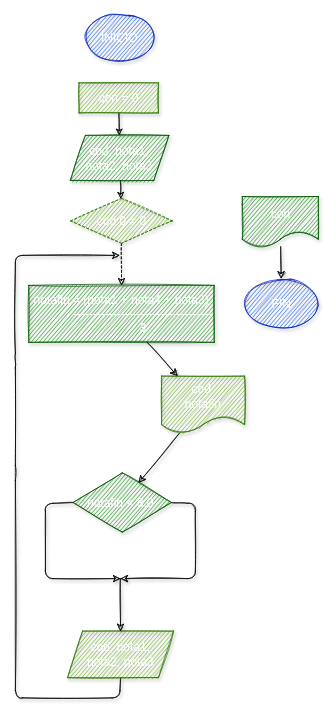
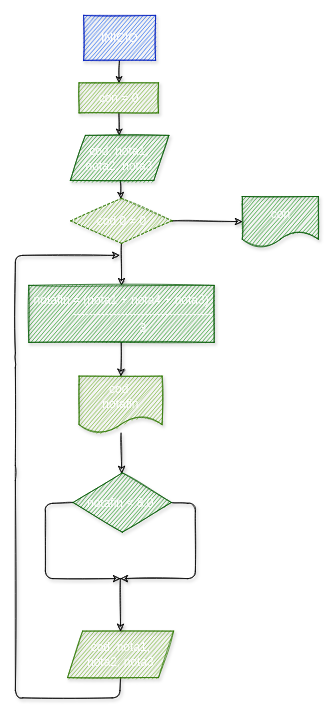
  <mxCell id="0" />
  <mxCell id="1" parent="0" />
- <mxCell id="3" value="&lt;font style=&quot;font-size: 16px;&quot;&gt;INICIO&lt;/font&gt;" style="ellipse;whiteSpace=wrap;html=1;sketch=1;shadow=1;fillColor=#0050ef;fontColor=#ffffff;strokeColor=#001DBC;fontSize=16;" parent="1" vertex="1"><mxGeometry x="111" width="96" height="60" as="geometry" y="20" /></mxCell>
+ <mxCell id="2" value="" style="edgeStyle=none;html=1;sketch=1;shadow=1;fontSize=16;" parent="1" source="3" target="5" edge="1"><mxGeometry relative="1" as="geometry" /></mxCell>
+ <mxCell id="3" value="&lt;font style=&quot;font-size: 16px;&quot;&gt;INICIO&lt;/font&gt;" style="whiteSpace=wrap;html=1;sketch=1;shadow=1;fillColor=#0050ef;fontColor=#ffffff;strokeColor=#001DBC;fontSize=16;rounded=0;" parent="1" vertex="1"><mxGeometry x="111" width="96" height="60" as="geometry" y="20" /></mxCell>
  <mxCell id="4" value="" style="edgeStyle=none;html=1;sketch=1;shadow=1;fontSize=16;" parent="1" source="5" target="7" edge="1"><mxGeometry relative="1" as="geometry" /></mxCell>
  <mxCell id="5" value="con = 0" style="whiteSpace=wrap;html=1;sketch=1;shadow=1;fillColor=#60a917;fontColor=#ffffff;strokeColor=#2D7600;fontSize=16;" parent="1" vertex="1"><mxGeometry x="104.88" y="110" width="106" height="40" as="geometry" /></mxCell>
  <mxCell id="6" value="" style="edgeStyle=none;html=1;sketch=1;shadow=1;fontSize=16;" parent="1" source="7" target="10" edge="1"><mxGeometry relative="1" as="geometry" /></mxCell>
  <mxCell id="7" value="cod, nota1,&lt;br style=&quot;font-size: 16px;&quot;&gt;nota2, nota3" style="shape=parallelogram;perimeter=parallelogramPerimeter;whiteSpace=wrap;html=1;fixedSize=1;sketch=1;shadow=1;fillColor=#008a00;fontColor=#ffffff;strokeColor=#005700;fontSize=16;" parent="1" vertex="1"><mxGeometry x="93.38" y="180" width="131.25" height="60" as="geometry" /></mxCell>
- <mxCell id="8" value="" style="edgeStyle=none;html=1;fontColor=#F0F0F0;endSize=7;sketch=1;shadow=1;fontSize=16;dashed=1;" parent="1" source="10" target="15" edge="1"><mxGeometry relative="1" as="geometry" /></mxCell>
+ <mxCell id="8" value="" style="edgeStyle=none;html=1;fontColor=#F0F0F0;endSize=7;sketch=1;shadow=1;fontSize=16;" parent="1" source="10" target="15" edge="1"><mxGeometry relative="1" as="geometry" /></mxCell>
+ <mxCell id="9" style="edgeStyle=none;html=1;exitX=1;exitY=0.5;exitDx=0;exitDy=0;entryX=0;entryY=0.5;entryDx=0;entryDy=0;fontColor=#F0F0F0;endSize=7;sketch=1;shadow=1;fontSize=16;" parent="1" source="10" target="12" edge="1"><mxGeometry relative="1" as="geometry" /></mxCell>
  <mxCell id="10" value="cod 0&amp;nbsp;&lt;span style=&quot;font-family: arial, sans-serif; font-size: 16px; text-align: left;&quot;&gt;≠ 0&lt;/span&gt;" style="rhombus;whiteSpace=wrap;html=1;sketch=1;shadow=1;fillColor=#60a917;fontColor=#ffffff;strokeColor=#2D7600;fontSize=16;dashed=1;" parent="1" vertex="1"><mxGeometry x="93.75" y="264" width="135.5" height="60" as="geometry" /></mxCell>
- <mxCell id="11" value="" style="edgeStyle=none;html=1;fontColor=#F0F0F0;endSize=7;sketch=1;shadow=1;fontSize=16;" parent="1" source="12" target="13" edge="1"><mxGeometry relative="1" as="geometry" /></mxCell>
  <mxCell id="12" value="con" style="shape=document;whiteSpace=wrap;html=1;boundedLbl=1;sketch=1;shadow=1;fillColor=#008a00;fontColor=#ffffff;strokeColor=#005700;fontSize=16;" parent="1" vertex="1"><mxGeometry x="322.5" y="261.5" width="101.5" height="67" as="geometry" /></mxCell>
- <mxCell id="13" value="FIN" style="ellipse;whiteSpace=wrap;html=1;sketch=1;shadow=1;fillColor=#0050ef;fontColor=#ffffff;strokeColor=#001DBC;fontSize=16;" parent="1" vertex="1"><mxGeometry x="324" y="371" width="101.5" height="67" as="geometry" /></mxCell>
  <mxCell id="14" value="" style="edgeStyle=none;html=1;fontColor=#F0F0F0;endSize=7;sketch=1;shadow=1;fontSize=16;" parent="1" source="15" target="17" edge="1"><mxGeometry relative="1" as="geometry" /></mxCell>
  <mxCell id="15" value="notafin = (nota1 + nota4 + nota3)&lt;br style=&quot;font-size: 16px;&quot;&gt;&amp;nbsp; &amp;nbsp; &amp;nbsp; &amp;nbsp; &amp;nbsp; &amp;nbsp; &amp;nbsp;-----------------------------------&lt;br style=&quot;font-size: 16px;&quot;&gt;&amp;nbsp; &amp;nbsp; &amp;nbsp; &amp;nbsp; &amp;nbsp; &amp;nbsp; &amp;nbsp;3" style="whiteSpace=wrap;html=1;sketch=1;shadow=1;fillColor=#008a00;fontColor=#ffffff;strokeColor=#005700;fontSize=16;" parent="1" vertex="1"><mxGeometry x="38" y="380" width="247" height="76" as="geometry" /></mxCell>
  <mxCell id="16" value="" style="edgeStyle=none;html=1;fontColor=#F0F0F0;endSize=7;sketch=1;shadow=1;fontSize=16;" parent="1" source="17" target="20" edge="1"><mxGeometry relative="1" as="geometry" /></mxCell>
- <mxCell id="17" value="cod&amp;nbsp;&lt;br style=&quot;font-size: 16px;&quot;&gt;notafin" style="shape=document;whiteSpace=wrap;html=1;boundedLbl=1;sketch=1;shadow=1;fillColor=#60a917;fontColor=#ffffff;strokeColor=#2D7600;fontSize=16;" parent="1" vertex="1"><mxGeometry x="214.88" y="501" width="110.75" height="76" as="geometry" /></mxCell>
+ <mxCell id="17" value="cod&amp;nbsp;&lt;br style=&quot;font-size: 16px;&quot;&gt;notafin" style="shape=document;whiteSpace=wrap;html=1;boundedLbl=1;sketch=1;shadow=1;fillColor=#60a917;fontColor=#ffffff;strokeColor=#2D7600;fontSize=16;" parent="1" vertex="1"><mxGeometry x="104.88" y="501" width="110.75" height="76" as="geometry" /></mxCell>
  <mxCell id="18" value="" style="edgeStyle=none;html=1;fontColor=#F0F0F0;endSize=7;exitX=0;exitY=0.5;exitDx=0;exitDy=0;sketch=1;shadow=1;fontSize=16;" parent="1" source="20" edge="1"><mxGeometry relative="1" as="geometry"><mxPoint x="160" y="771" as="targetPoint" /><Array as="points"><mxPoint x="60" y="671" /><mxPoint x="60" y="771" /></Array></mxGeometry></mxCell>
  <mxCell id="19" style="edgeStyle=none;html=1;exitX=1;exitY=0.5;exitDx=0;exitDy=0;fontColor=#F0F0F0;endSize=7;sketch=1;shadow=1;fontSize=16;" parent="1" source="20" edge="1"><mxGeometry relative="1" as="geometry"><mxPoint x="220" y="671" as="sourcePoint" /><mxPoint x="160" y="771" as="targetPoint" /><Array as="points"><mxPoint x="260" y="671" /><mxPoint x="260" y="771" /></Array></mxGeometry></mxCell>
  <mxCell id="20" value="notafin &amp;lt; 8.0&amp;nbsp;" style="rhombus;whiteSpace=wrap;html=1;sketch=1;shadow=1;fillColor=#008a00;fontColor=#ffffff;strokeColor=#005700;fontSize=16;" parent="1" vertex="1"><mxGeometry x="97" y="630" width="131" height="79" as="geometry" /></mxCell>
  <mxCell id="21" value="" style="edgeStyle=none;html=1;fontColor=#F0F0F0;endSize=7;exitX=0.5;exitY=1;exitDx=0;exitDy=0;sketch=1;shadow=1;fontSize=16;" parent="1" source="22" edge="1"><mxGeometry relative="1" as="geometry"><mxPoint x="50" y="770" as="sourcePoint" /><mxPoint x="159" y="340" as="targetPoint" /><Array as="points"><mxPoint x="159" y="930" /><mxPoint x="20" y="930" /><mxPoint x="20" y="630" /><mxPoint x="20" y="480" /><mxPoint x="20" y="340" /></Array></mxGeometry></mxCell>
  <mxCell id="22" value="cod, nota1,&lt;br style=&quot;font-size: 16px;&quot;&gt;nota2, nota3" style="shape=parallelogram;perimeter=parallelogramPerimeter;whiteSpace=wrap;html=1;fixedSize=1;sketch=1;shadow=1;fillColor=#60a917;fontColor=#ffffff;strokeColor=#2D7600;fontSize=16;" parent="1" vertex="1"><mxGeometry x="89.63" y="841" width="141.25" height="62" as="geometry" /></mxCell>
  <mxCell id="23" value="" style="edgeStyle=none;html=1;fontColor=#F0F0F0;endSize=7;entryX=0.5;entryY=0;entryDx=0;entryDy=0;sketch=1;shadow=1;fontSize=16;" parent="1" target="22" edge="1"><mxGeometry relative="1" as="geometry"><mxPoint x="160" y="771" as="sourcePoint" /><mxPoint x="160.224" y="821.067" as="targetPoint" /></mxGeometry></mxCell>
